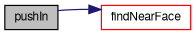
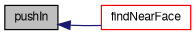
  digraph {
    rankdir=LR
    node [fontname=FreeSans fontsize=10 shape=record]
    n1 [color=black fillcolor=grey75 fontcolor=black height=0.2 label=pushIn style=filled width=0.4]
    n2 [color=red height=0.2 label=findNearFace width=0.4]
-   n2 -> n1 [color=midnightblue dir=back fontname=FreeSans fontsize=10 labelfontname=FreeSans labelfontsize=10 style=solid]
+   n1 -> n2 [color=midnightblue dir=back fontname=FreeSans fontsize=10 labelfontname=FreeSans labelfontsize=10 style=solid]
  }
